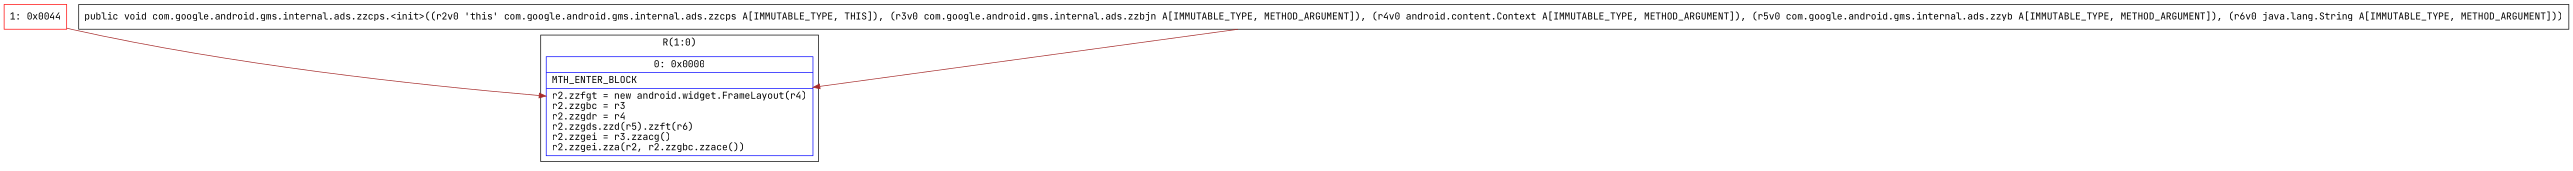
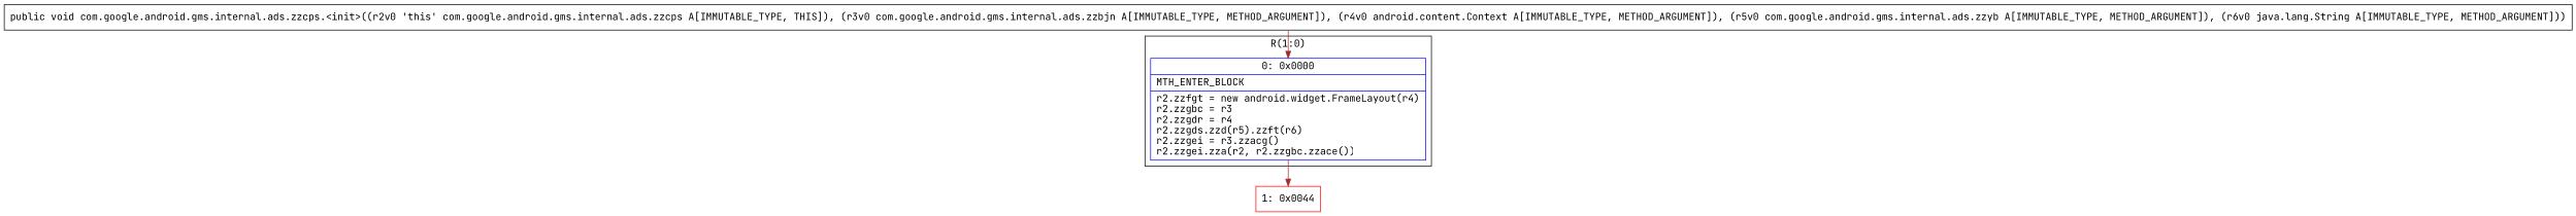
  digraph {
    fontname="JetBrains Mono"
    node [shape=record fontname="JetBrains Mono"]
    edge [color=brown fontname="JetBrains Mono"]
    n1 [color=blue label="{0\:\ 0x0000|MTH_ENTER_BLOCK\l|r2.zzfgt = new android.widget.FrameLayout(r4)\lr2.zzgbc = r3\lr2.zzgdr = r4\lr2.zzgds.zzd(r5).zzft(r6)\lr2.zzgei = r3.zzacg()\lr2.zzgei.zza(r2, r2.zzgbc.zzace())\l}"]
    n2 [color=red label="{1\:\ 0x0044}"]
    n3 [label="{public void com.google.android.gms.internal.ads.zzcps.\<init\>((r2v0 'this' com.google.android.gms.internal.ads.zzcps A[IMMUTABLE_TYPE, THIS]), (r3v0 com.google.android.gms.internal.ads.zzbjn A[IMMUTABLE_TYPE, METHOD_ARGUMENT]), (r4v0 android.content.Context A[IMMUTABLE_TYPE, METHOD_ARGUMENT]), (r5v0 com.google.android.gms.internal.ads.zzyb A[IMMUTABLE_TYPE, METHOD_ARGUMENT]), (r6v0 java.lang.String A[IMMUTABLE_TYPE, METHOD_ARGUMENT])) }"]
    subgraph cluster_1 {
      label="R(1:0)"
      n1
    }
-   n2 -> n1
+   n1 -> n2
    n3 -> n1
  }
